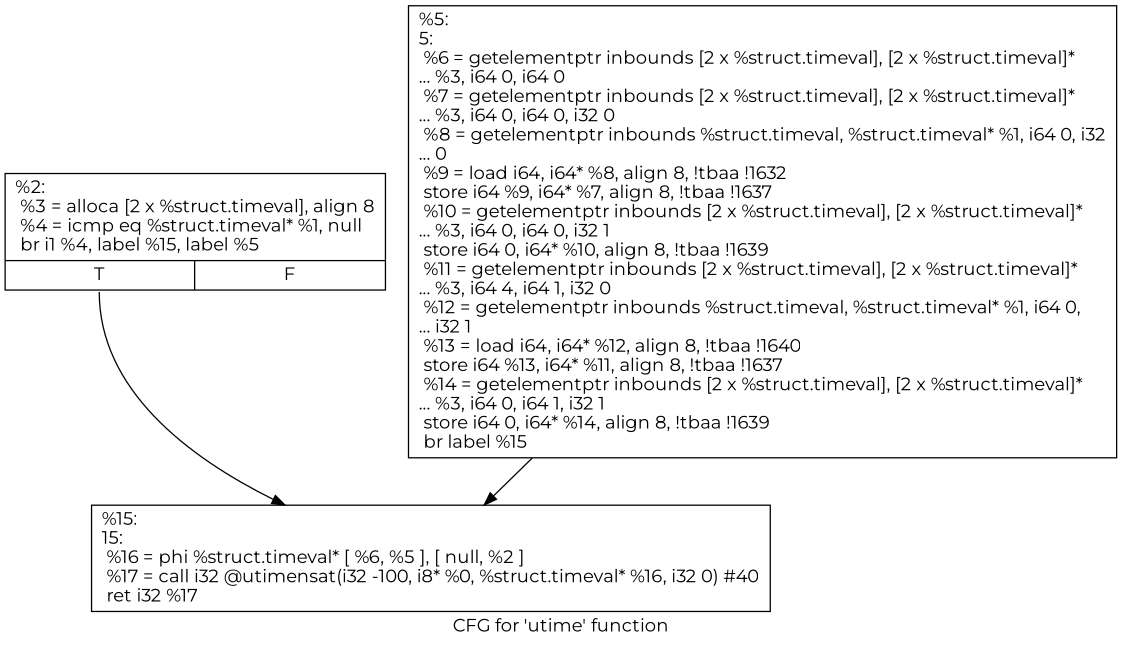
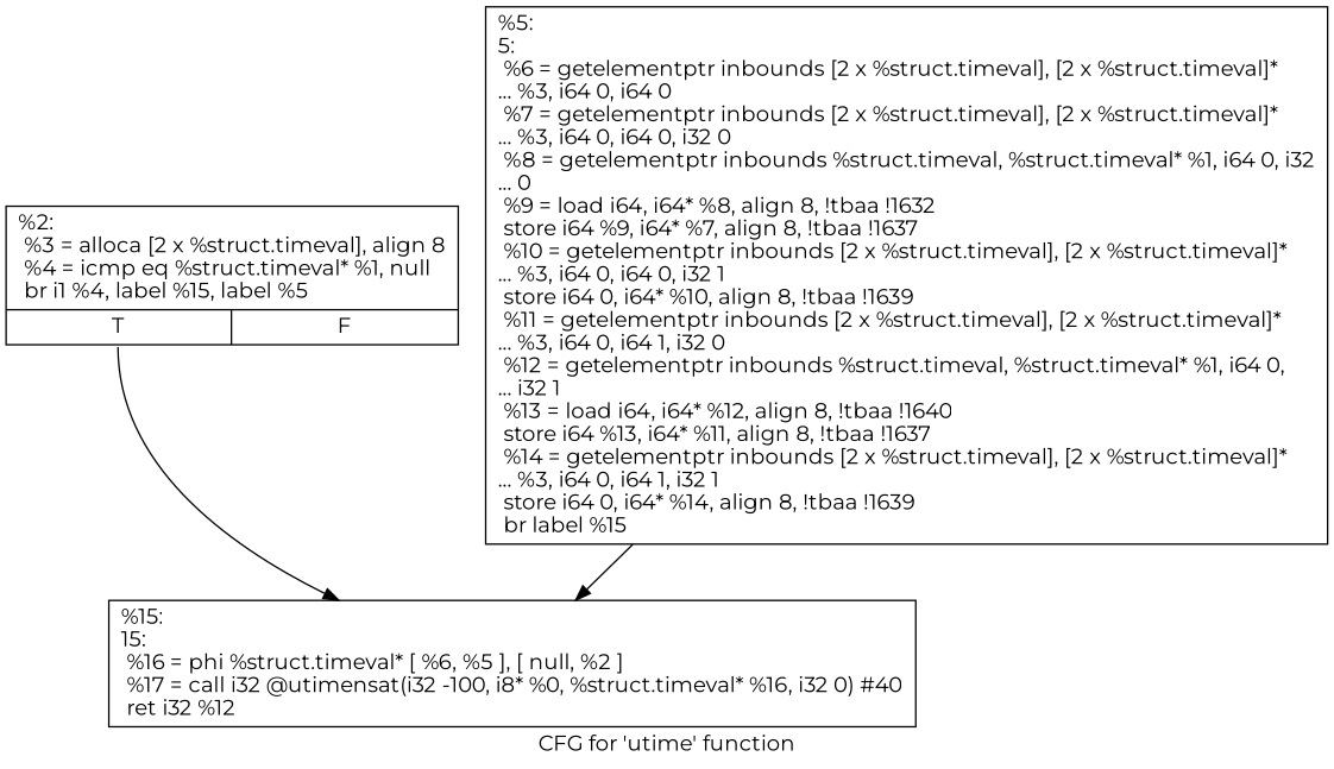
  digraph {
    fontname=Montserrat
    label="CFG for 'utime' function"
    node [fontname=Montserrat shape=record]
    edge [fontname=Montserrat]
    n1 [label="{%2:\l  %3 = alloca [2 x %struct.timeval], align 8\l  %4 = icmp eq %struct.timeval* %1, null\l  br i1 %4, label %15, label %5\l|{<s0>T|<s1>F}}"]
-   n2 [label="{%15:\l15:                                               \l  %16 = phi %struct.timeval* [ %6, %5 ], [ null, %2 ]\l  %17 = call i32 @utimensat(i32 -100, i8* %0, %struct.timeval* %16, i32 0) #40\l  ret i32 %17\l}"]
-   n3 [label="{%5:\l5:                                                \l  %6 = getelementptr inbounds [2 x %struct.timeval], [2 x %struct.timeval]*\l... %3, i64 0, i64 0\l  %7 = getelementptr inbounds [2 x %struct.timeval], [2 x %struct.timeval]*\l... %3, i64 0, i64 0, i32 0\l  %8 = getelementptr inbounds %struct.timeval, %struct.timeval* %1, i64 0, i32\l... 0\l  %9 = load i64, i64* %8, align 8, !tbaa !1632\l  store i64 %9, i64* %7, align 8, !tbaa !1637\l  %10 = getelementptr inbounds [2 x %struct.timeval], [2 x %struct.timeval]*\l... %3, i64 0, i64 0, i32 1\l  store i64 0, i64* %10, align 8, !tbaa !1639\l  %11 = getelementptr inbounds [2 x %struct.timeval], [2 x %struct.timeval]*\l... %3, i64 4, i64 1, i32 0\l  %12 = getelementptr inbounds %struct.timeval, %struct.timeval* %1, i64 0,\l... i32 1\l  %13 = load i64, i64* %12, align 8, !tbaa !1640\l  store i64 %13, i64* %11, align 8, !tbaa !1637\l  %14 = getelementptr inbounds [2 x %struct.timeval], [2 x %struct.timeval]*\l... %3, i64 0, i64 1, i32 1\l  store i64 0, i64* %14, align 8, !tbaa !1639\l  br label %15\l}"]
+   n2 [label="{%15:\l15:                                               \l  %16 = phi %struct.timeval* [ %6, %5 ], [ null, %2 ]\l  %17 = call i32 @utimensat(i32 -100, i8* %0, %struct.timeval* %16, i32 0) #40\l  ret i32 %12\l}"]
+   n3 [label="{%5:\l5:                                                \l  %6 = getelementptr inbounds [2 x %struct.timeval], [2 x %struct.timeval]*\l... %3, i64 0, i64 0\l  %7 = getelementptr inbounds [2 x %struct.timeval], [2 x %struct.timeval]*\l... %3, i64 0, i64 0, i32 0\l  %8 = getelementptr inbounds %struct.timeval, %struct.timeval* %1, i64 0, i32\l... 0\l  %9 = load i64, i64* %8, align 8, !tbaa !1632\l  store i64 %9, i64* %7, align 8, !tbaa !1637\l  %10 = getelementptr inbounds [2 x %struct.timeval], [2 x %struct.timeval]*\l... %3, i64 0, i64 0, i32 1\l  store i64 0, i64* %10, align 8, !tbaa !1639\l  %11 = getelementptr inbounds [2 x %struct.timeval], [2 x %struct.timeval]*\l... %3, i64 0, i64 1, i32 0\l  %12 = getelementptr inbounds %struct.timeval, %struct.timeval* %1, i64 0,\l... i32 1\l  %13 = load i64, i64* %12, align 8, !tbaa !1640\l  store i64 %13, i64* %11, align 8, !tbaa !1637\l  %14 = getelementptr inbounds [2 x %struct.timeval], [2 x %struct.timeval]*\l... %3, i64 0, i64 1, i32 1\l  store i64 0, i64* %14, align 8, !tbaa !1639\l  br label %15\l}"]
    n1 -> n2 [tailport=s0]
    n3 -> n2
  }
